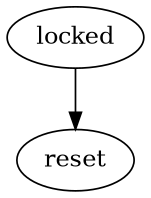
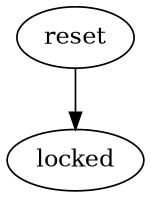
  strict digraph {
    reset [complexity=2 importance=0.3703704688 rank=0.1851852344]
    locked [complexity=0 importance=0.2222223474 rank=0.0]
-   locked -> reset
+   reset -> locked
  }
